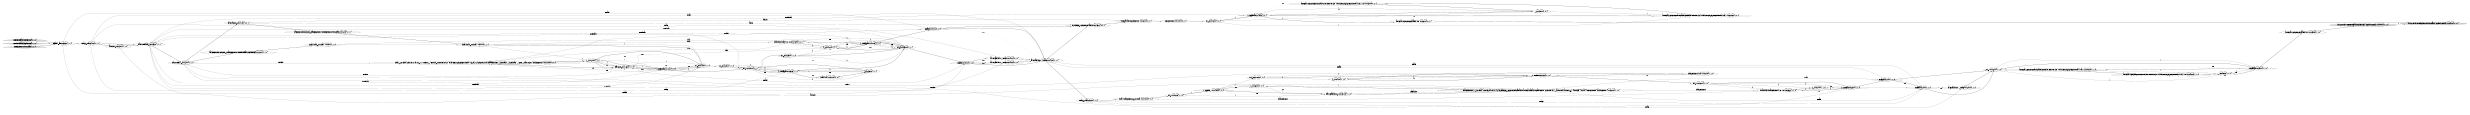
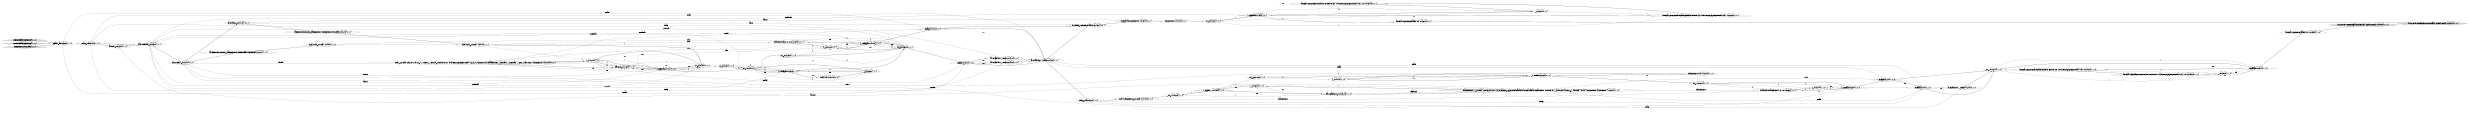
  digraph {
    rankdir=LR
    node [fillcolor=white shape=ellipse style=filled]
    edge [style=bold]
    n1 [label="ThreadUtils.join(threads_peek_remove(k(,180 * 1000)@@@85@@@['1', '1', '0']"]
    n2 [label="k++@@@84@@@['1', '1', '0']"]
    n3 [label="k < numOfPuts@@@83@@@['1', '1', '0']" shape=diamond]
    n4 [label="int i = 0@@@88@@@['1', '1', '0']"]
    n5 [label="assertEquals(3,regionqueue.getLastDispatchedSequenceId(new EventID(new byte((((edu.fdu.CPPDG.tinypdg.pe.ExpressionInfo@1471ad,i,1)))@@@91@@@['1', '1', '0']"]
    n6 [label="i++@@@90@@@['1', '1', '0']"]
    n7 [label="i < numOfThreads@@@89@@@['1', '1', '0']" shape=diamond]
    n8 [label="assertEquals(0,regionqueue.getCurrentCounterSet(new EventID(new byte((((edu.fdu.CPPDG.tinypdg.pe.ExpressionInfo@1471bf,i,1)).size())@@@94@@@['1', '1', '0']"]
    n9 [label="assertEquals(0,regionqueue.getAvailableIds().size())@@@98@@@['1', '1', '0']"]
    n10 [label="threads(i( = new Thread(){public void run(){for (int j = 0 j < numOfPuts j++){EventID id = new EventID(new byte((((edu.fdu.CPPDG.tinypdg.pe.ExpressionInfo@147236,ids,j)try {regionqueue.put(new ConflatableObject(KEY1 + id.getThreadID() + j,id.getThreadID() + \"VALUE\" + j,id,false,\"region1\"))}catch (Exception ex) }}}@@@14@@@['0', '0', '1']"]
    n11 [label="ThreadUtils.join(threads(k(,180 * 1000)@@@42@@@['0', '0', '1']"]
    n12 [label="testFailed@@@44@@@['0', '0', '1']" shape=diamond]
    n13 [label="i++@@@12@@@['1', '1', '1']"]
    n14 [label="k++@@@41@@@['1', '1', '1']"]
    n15 [label="List pickObjects = regionqueue.peek(batchSize)@@@45@@@['0', '0', '1']"]
    n16 [label="fail(\"Test failed due to \" + message)@@@44@@@['1', '1', '1']"]
    n17 [label="final long ids = i@@@13@@@['1', '1', '1']"]
    n18 [label="i < numOfThreads@@@11@@@['1', '1', '1']" shape=diamond]
    n19 [label="int k = 0@@@39@@@['1', '1', '1']"]
    n20 [label="testFailed@@@44@@@['1', '1', '0']" shape=diamond]
    n21 [label="k < numOfThreads@@@40@@@['1', '1', '1']" shape=diamond]
    n22 [label="fail(\"Test failed due to \" + message)@@@44@@@['0', '1', '0']"]
    n23 [label="fail(\"Test failed due to \" + message)@@@44@@@['1', '0', '0']"]
    n24 [fillcolor=lightgray label="this.logWriter.info(\"testPeekAndRemoveWithoutConflation() completed successfully\")@@@59@@@['0', '0', '1']"]
    n25 [label="i < (numOfPuts + 1)@@@49@@@['1', '1', '0']" shape=diamond]
    n26 [label="i++@@@50@@@['1', '1', '0']"]
    n27 [label="threads_peek_remove(i - 1( = new Thread(){@Override public void run(){try {List peakObjects = regionqueue.peek(peakBatchSize)assertEquals(peakBatchSize,peakObjects.size())synchronized (this) {++barrierCountif (barrierCount == 4) {this.notifyAll()}{this.wait()}}regionqueue.remove()}catch (Exception ex) }}@@@52@@@['1', '1', '0']"]
    n28 [label="final int peakBatchSize = i * 5@@@51@@@['1', '1', '0']"]
    n29 [label="int k = 0@@@77@@@['1', '1', '0']"]
    n30 [label="testFailed@@@87@@@['1', '1', '0']" shape=diamond]
    n31 [label="testFailed@@@87@@@['1', '0', '0']" shape=diamond]
    n32 [label="k++@@@79@@@['1', '1', '0']"]
    n33 [label="k < numOfPuts@@@78@@@['1', '1', '0']" shape=diamond]
    n34 [fillcolor=lightgray label="testPeekForDiffBatchSizeAndRemoveAll['0', '1', '0']" shape=diamond]
    n35 [label="testFailed = false@@@3@@@['1', '1', '1']"]
    n36 [label="message = null@@@4@@@['1', '1', '1']"]
    n37 [fillcolor=lightgray label="testPeekForDiffBatchSizeAndRemoveAll['1', '0', '0']" shape=diamond]
    n38 [label="message = null@@@46@@@['1', '1', '0']"]
    n39 [label="Thread(( threads_peek_remove = new Thread((((@@@47@@@['1', '1', '0']"]
    n40 [label="fail(\"Test failed due to \" + message)@@@87@@@['0', '1', '0']"]
    n41 [label="int i = 1@@@48@@@['1', '1', '0']"]
    n42 [label="assertEquals(0,regionqueue.getCurrentCounterSet(new EventID(new byte((((edu.fdu.CPPDG.tinypdg.pe.ExpressionInfo@1472dc,i,1)).size())@@@54@@@['0', '0', '1']"]
    n43 [label="i++@@@50@@@['0', '0', '1']"]
    n44 [label="i < numOfThreads@@@49@@@['0', '0', '1']" shape=diamond]
    n45 [label="assertEquals(3,regionqueue.getLastDispatchedSequenceId(new EventID(new byte((((edu.fdu.CPPDG.tinypdg.pe.ExpressionInfo@1472ca,i,1)))@@@51@@@['0', '0', '1']"]
    n46 [label="barrierCount = 0@@@5@@@['1', '1', '0']"]
    n47 [label="final int numOfThreads = 5@@@5@@@['1', '1', '1']"]
    n48 [label="final int numOfPuts = 4@@@6@@@['1', '1', '1']"]
    n49 [label="int i = 0@@@10@@@['1', '1', '1']"]
    n50 [label="k < numOfThreads@@@35@@@['1', '1', '1']" shape=diamond]
    n51 [label="int k = 0@@@34@@@['1', '1', '1']"]
    n52 [label="final HARegionQueue regionqueue = createHARegionQueue(\"testPeekForDiffBatchSizeAndRemoveAll\")@@@8@@@['1', '1', '0']"]
    n53 [label="Thread(( threads = new Thread((((@@@9@@@['1', '1', '0']"]
    n54 [label="Thread(( threads = new Thread((((@@@9@@@['1', '1', '1']"]
    n55 [fillcolor=lightgray label="this.logWriter.info(\"testPeekForDiffBatchSizeAndRemoveAll() completed successfully\")@@@99@@@['1', '1', '0']"]
    n56 [label="final int batchSize = 20@@@7@@@['0', '0', '1']"]
    n57 [label="final HARegionQueue regionqueue = createHARegionQueue(\"testPeekAndRemoveWithoutConflation\")@@@8@@@['0', '0', '1']"]
    n58 [label="assertEquals(batchSize,pickObjects.size())@@@46@@@['0', '0', '1']"]
    n59 [label="regionqueue.remove()@@@47@@@['0', '0', '1']"]
    n60 [label="assertEquals(0,regionqueue.getAvailableIds().size())@@@58@@@['0', '0', '1']"]
    n61 [label="int k = 0@@@82@@@['1', '1', '0']"]
    n62 [label="threads_peek_remove(k(.start()@@@80@@@['1', '1', '0']"]
    n63 [label="int k = 0@@@34@@@['1', '1', '0']"]
    n64 [label="threads(k(.start()@@@37@@@['0', '0', '1']"]
    n65 [label="k++@@@36@@@['1', '1', '1']"]
    n66 [label="int k = 0@@@39@@@['1', '1', '0']"]
    n67 [label="int i = 0@@@48@@@['0', '0', '1']"]
    n68 [fillcolor=lightgray label="testPeekAndRemoveWithoutConflation['0', '0', '1']" shape=diamond]
    n1 -> n2
    n2 -> n1 [label=k style=solid]
    n2 -> n3
    n2 -> n3 [label=k style=solid]
    n3 -> n1
    n3 -> n1 [label=true style=dotted]
    n3 -> n2 [label=true style=dotted]
    n3 -> n30
    n3 -> n31
    n4 -> n5 [label=i style=solid]
    n4 -> n6 [label=i style=solid]
    n4 -> n7 [label=i style=solid]
    n4 -> n7
    n5 -> n8
    n6 -> n5 [label=i style=solid]
    n6 -> n7
    n6 -> n7 [label=i style=solid]
    n7 -> n5 [label=true style=dotted]
    n7 -> n5
    n7 -> n6 [label=true style=dotted]
    n7 -> n8 [label=true style=dotted]
    n7 -> n9
    n8 -> n6
    n9 -> n55
    n10 -> n11 [label=threads style=solid]
    n10 -> n12 [label=testFailed style=solid]
    n10 -> n13 [label=i style=solid]
    n10 -> n13
    n11 -> n14
    n12 -> n15
    n12 -> n16
    n12 -> n16 [label=true style=dotted]
    n13 -> n17
    n13 -> n17 [label=ids style=solid]
    n13 -> n17 [label=i style=solid]
    n13 -> n18
    n13 -> n18 [label=i style=solid]
    n14 -> n11 [label=k style=solid]
    n14 -> n21 [label=k style=solid]
    n14 -> n21
    n15 -> n58
    n16 -> n15
    n16 -> n30 [label=testFailed style=solid]
    n16 -> n31 [label=testFailed style=solid]
    n16 -> n38
    n17 -> n10
    n17 -> n10 [label=ids style=solid]
    n17 -> n14 [label=threads style=solid]
    n17 -> n18 [label=i style=solid]
    n17 -> n18
    n17 -> n20 [label=testFailed style=solid]
    n18 -> n10 [label=true style=dotted]
    n18 -> n13 [label=true style=dotted]
    n18 -> n13 [label=i style=solid]
    n18 -> n17
    n18 -> n17 [label=true style=dotted]
    n18 -> n49
    n18 -> n49 [label=i style=solid]
    n18 -> n51
    n19 -> n11 [label=k style=solid]
    n19 -> n14 [label=k style=solid]
    n19 -> n14 [label=true style=dotted]
    n19 -> n14
    n19 -> n20
    n19 -> n21 [label=true style=dotted]
    n19 -> n21
    n19 -> n21 [label=k style=solid]
    n20 -> n16
    n20 -> n22
    n20 -> n22 [label=true style=dotted]
    n20 -> n23
    n20 -> n23 [label=true style=dotted]
    n21 -> n11 [label=true style=dotted]
    n21 -> n11
    n21 -> n12
    n21 -> n14 [label=k style=solid]
    n21 -> n14 [label=true style=dotted]
    n21 -> n19
    n21 -> n19 [label=k style=solid]
    n22 -> n16
    n23 -> n16
    n25 -> n26 [label=true style=dotted]
    n25 -> n27 [label=true style=dotted]
    n25 -> n28
    n25 -> n28 [label=true style=dotted]
    n25 -> n29 [style=solid]
    n26 -> n25 [label=i style=solid]
    n26 -> n25
    n26 -> n28 [label=i style=solid]
    n27 -> n1 [label=threads_peek_remove style=solid]
    n27 -> n26
    n27 -> n26 [label=i style=solid]
    n27 -> n30 [label=testFailed style=solid]
    n27 -> n31 [label=testFailed style=solid]
    n28 -> n27 [label=peakBatchSize style=solid]
    n28 -> n27
    n29 -> n32 [label=k style=solid]
    n29 -> n33
    n29 -> n33 [label=k style=solid]
    n30 -> n4
    n30 -> n40
    n30 -> n40 [label=true style=dotted]
    n31 -> n4
    n31 -> n30 [label=true style=dotted]
    n31 -> n30
    n32 -> n33
    n32 -> n33 [label=k style=solid]
    n33 -> n32 [label=true style=dotted]
    n33 -> n61
    n33 -> n62 [label=true style=dotted]
    n33 -> n62
    n34 -> n35
    n35 -> n12 [label=testFailed style=solid]
    n35 -> n20 [label=testFailed style=solid]
    n35 -> n36
    n36 -> n16 [label=message style=solid]
    n36 -> n22 [label=message style=solid]
    n36 -> n23 [label=message style=solid]
    n36 -> n46
    n36 -> n47
    n37 -> n35
    n38 -> n30 [label=message style=solid]
    n38 -> n39
    n38 -> n40 [label=message style=solid]
    n39 -> n1 [label=threads_peek_remove style=solid]
    n39 -> n41
    n40 -> n4
    n41 -> n25 [label=i style=solid]
    n41 -> n25
    n41 -> n28 [label=i style=solid]
    n42 -> n43
    n43 -> n44
    n43 -> n44 [label=i style=solid]
    n43 -> n45 [label=i style=solid]
    n44 -> n42 [label=true style=dotted]
    n44 -> n43 [label=true style=dotted]
    n44 -> n45
    n44 -> n45 [label=true style=dotted]
    n44 -> n60
    n45 -> n42
    n46 -> n27 [label=barrierCount style=solid]
    n46 -> n47
-   n47 -> n18 [label=numOfThreads style=solid]
+   n47 -> n18 [label=batchSize style=solid]
    n47 -> n19 [label=numOfThreads style=solid]
    n47 -> n21 [label=numOfThreads style=solid]
    n47 -> n44 [label=numOfThreads style=solid]
    n47 -> n48
    n47 -> n49 [label=numOfThreads style=solid]
    n47 -> n50 [label=numOfThreads style=solid]
    n47 -> n51 [label=numOfThreads style=solid]
    n48 -> n3 [label=numOfPuts style=solid]
    n48 -> n10 [label=numOfPuts style=solid]
    n48 -> n17 [label=numOfPuts style=solid]
    n48 -> n33 [label=numOfPuts style=solid]
    n48 -> n52
    n48 -> n56
    n49 -> n13 [label=true style=dotted]
    n49 -> n13
    n49 -> n17 [label=i style=solid]
    n49 -> n17 [label=true style=dotted]
    n49 -> n18
    n49 -> n18 [label=i style=solid]
    n49 -> n18 [label=true style=dotted]
    n49 -> n63
    n50 -> n19
    n50 -> n51
    n50 -> n51 [label=k style=solid]
    n50 -> n64
    n50 -> n64 [label=true style=dotted]
    n50 -> n65 [label=true style=dotted]
    n51 -> n50
    n51 -> n50 [label=true style=dotted]
    n51 -> n50 [label=k style=solid]
    n51 -> n65 [label=k style=solid]
    n51 -> n65
    n51 -> n65 [label=true style=dotted]
    n51 -> n66
    n52 -> n53
    n53 -> n14 [label=threads style=solid]
    n53 -> n54
    n54 -> n11 [label=threads style=solid]
    n54 -> n13 [label=i style=solid]
    n54 -> n49 [label=i style=solid]
    n54 -> n49
    n55 -> n24 [label=0 style=dashed]
    n56 -> n15 [label=batchSize style=solid]
    n56 -> n57
    n56 -> n58 [label=batchSize style=solid]
    n57 -> n54
    n58 -> n59
    n59 -> n67
    n60 -> n24
    n61 -> n1 [label=k style=solid]
    n61 -> n2 [label=k style=solid]
    n61 -> n3
    n61 -> n3 [label=k style=solid]
    n62 -> n32
    n63 -> n50 [label=k style=solid]
    n63 -> n51 [label=k style=solid]
    n63 -> n51
    n64 -> n65
    n65 -> n50 [label=k style=solid]
    n65 -> n50
    n66 -> n14 [label=k style=solid]
    n66 -> n19 [label=k style=solid]
    n66 -> n19
    n66 -> n21 [label=k style=solid]
    n67 -> n43 [label=i style=solid]
    n67 -> n44
    n67 -> n44 [label=i style=solid]
    n67 -> n45 [label=i style=solid]
    n68 -> n35
  }
